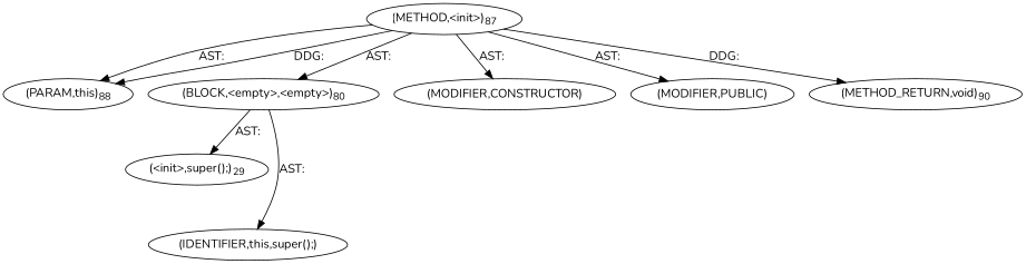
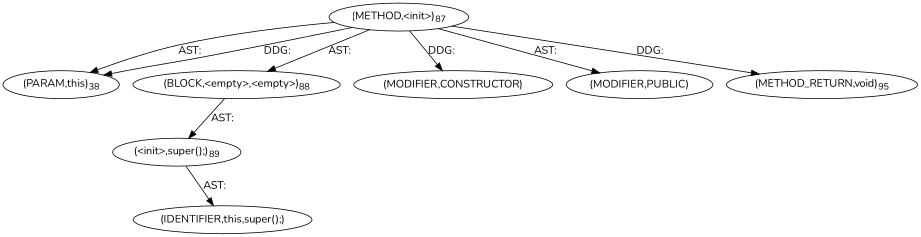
  digraph {
    fontname=Nunito
    node [fontname=Nunito]
    edge [fontname=Nunito]
    n1 [label=<(METHOD,&lt;init&gt;)<SUB>87</SUB>>]
-   n2 [label=<(PARAM,this)<SUB>88</SUB>>]
-   n3 [label=<(BLOCK,&lt;empty&gt;,&lt;empty&gt;)<SUB>80</SUB>>]
+   n2 [label=<(PARAM,this)<SUB>38</SUB>>]
+   n3 [label=<(BLOCK,&lt;empty&gt;,&lt;empty&gt;)<SUB>88</SUB>>]
    n4 [label=<(MODIFIER,CONSTRUCTOR)>]
    n5 [label=<(MODIFIER,PUBLIC)>]
-   n6 [label=<(METHOD_RETURN,void)<SUB>90</SUB>>]
-   n7 [label=<(&lt;init&gt;,super();)<SUB>29</SUB>>]
+   n6 [label=<(METHOD_RETURN,void)<SUB>95</SUB>>]
+   n7 [label=<(&lt;init&gt;,super();)<SUB>89</SUB>>]
    n8 [label=<(IDENTIFIER,this,super();)>]
    n1 -> n2 [label="AST: "]
    n1 -> n2 [label="DDG: "]
    n1 -> n3 [label="AST: "]
-   n1 -> n4 [label="AST: "]
+   n1 -> n4 [label="DDG: "]
    n1 -> n5 [label="AST: "]
    n1 -> n6 [label="DDG: "]
    n3 -> n7 [label="AST: "]
-   n3 -> n8 [label="AST: "]
+   n7 -> n8 [label="AST: "]
  }
